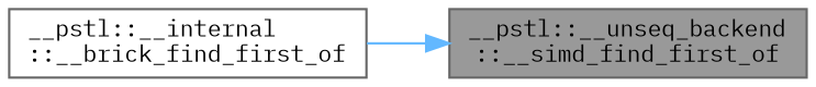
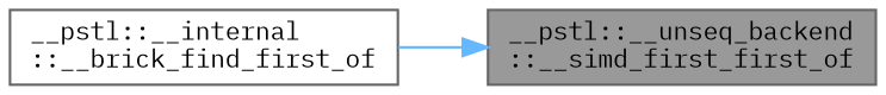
  digraph {
    rankdir=RL
    fontname="IBM Plex Mono"
    node [fontname="IBM Plex Mono" fontsize=10 shape=box style=filled]
-   n1 [color=gray40 fillcolor=grey60 fontcolor=black height=0.2 label="__pstl::__unseq_backend\l::__simd_find_first_of" width=0.4]
+   n1 [color=gray40 fillcolor=grey60 fontcolor=black height=0.2 label="__pstl::__unseq_backend\l::__simd_first_first_of" width=0.4]
    n2 [color=grey40 fillcolor=white height=0.2 label="__pstl::__internal\l::__brick_find_first_of" width=0.4]
    n1 -> n2 [color=steelblue1 dir=back fontname="IBM Plex Mono" fontsize=10 labelfontname=Helvetica labelfontsize=10 style=solid]
  }
